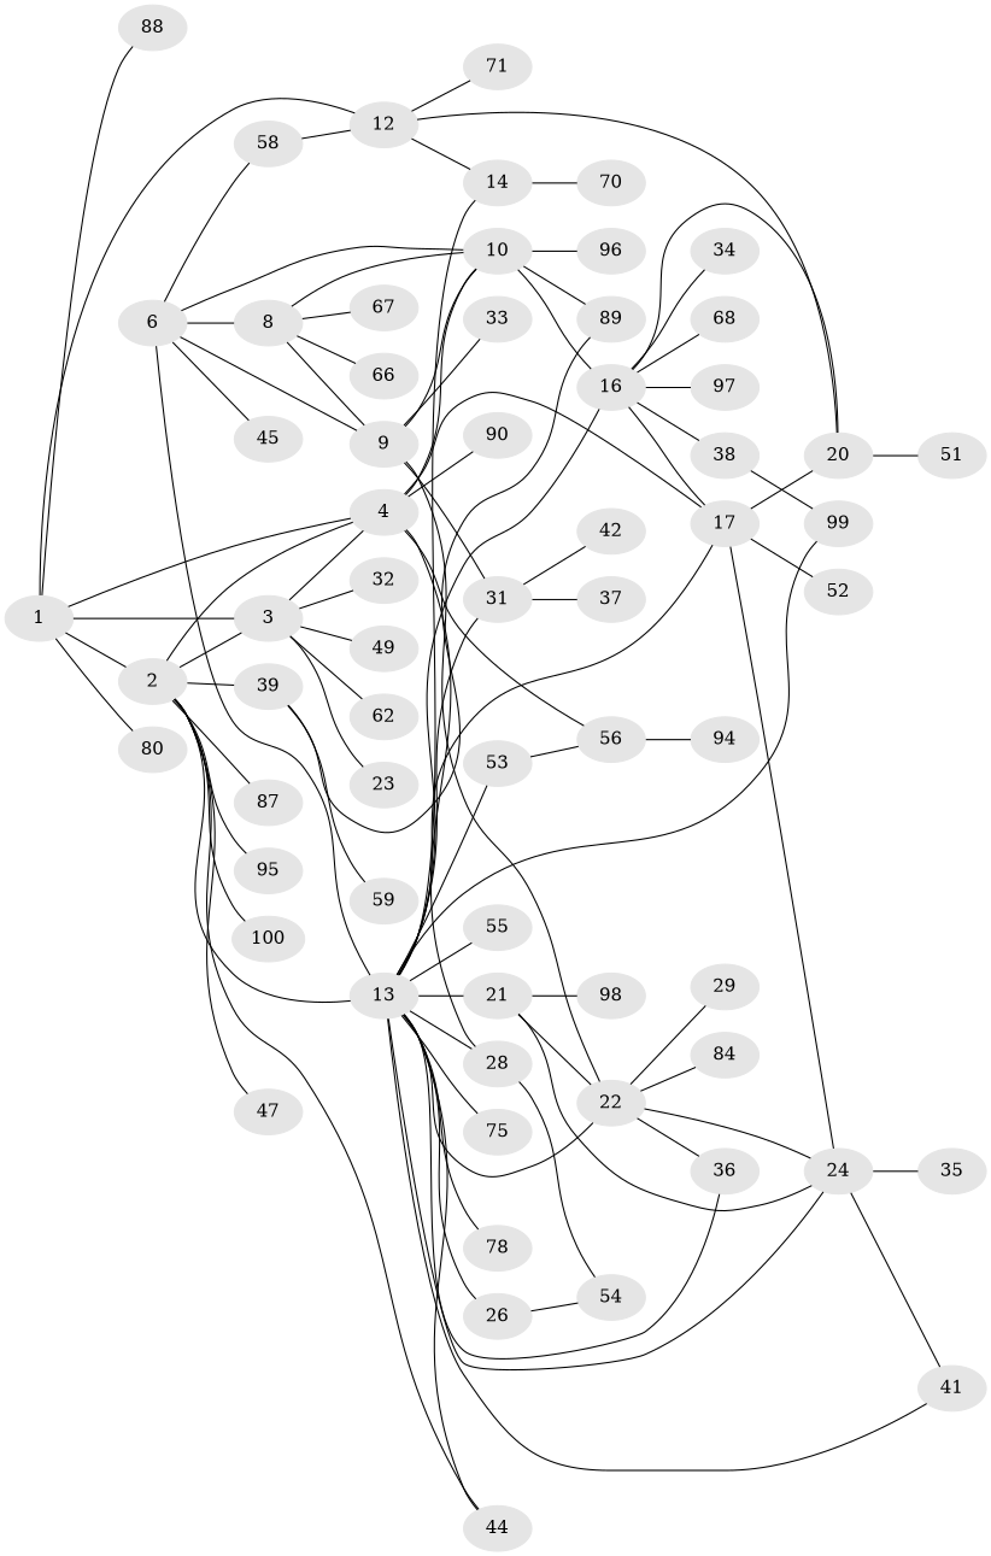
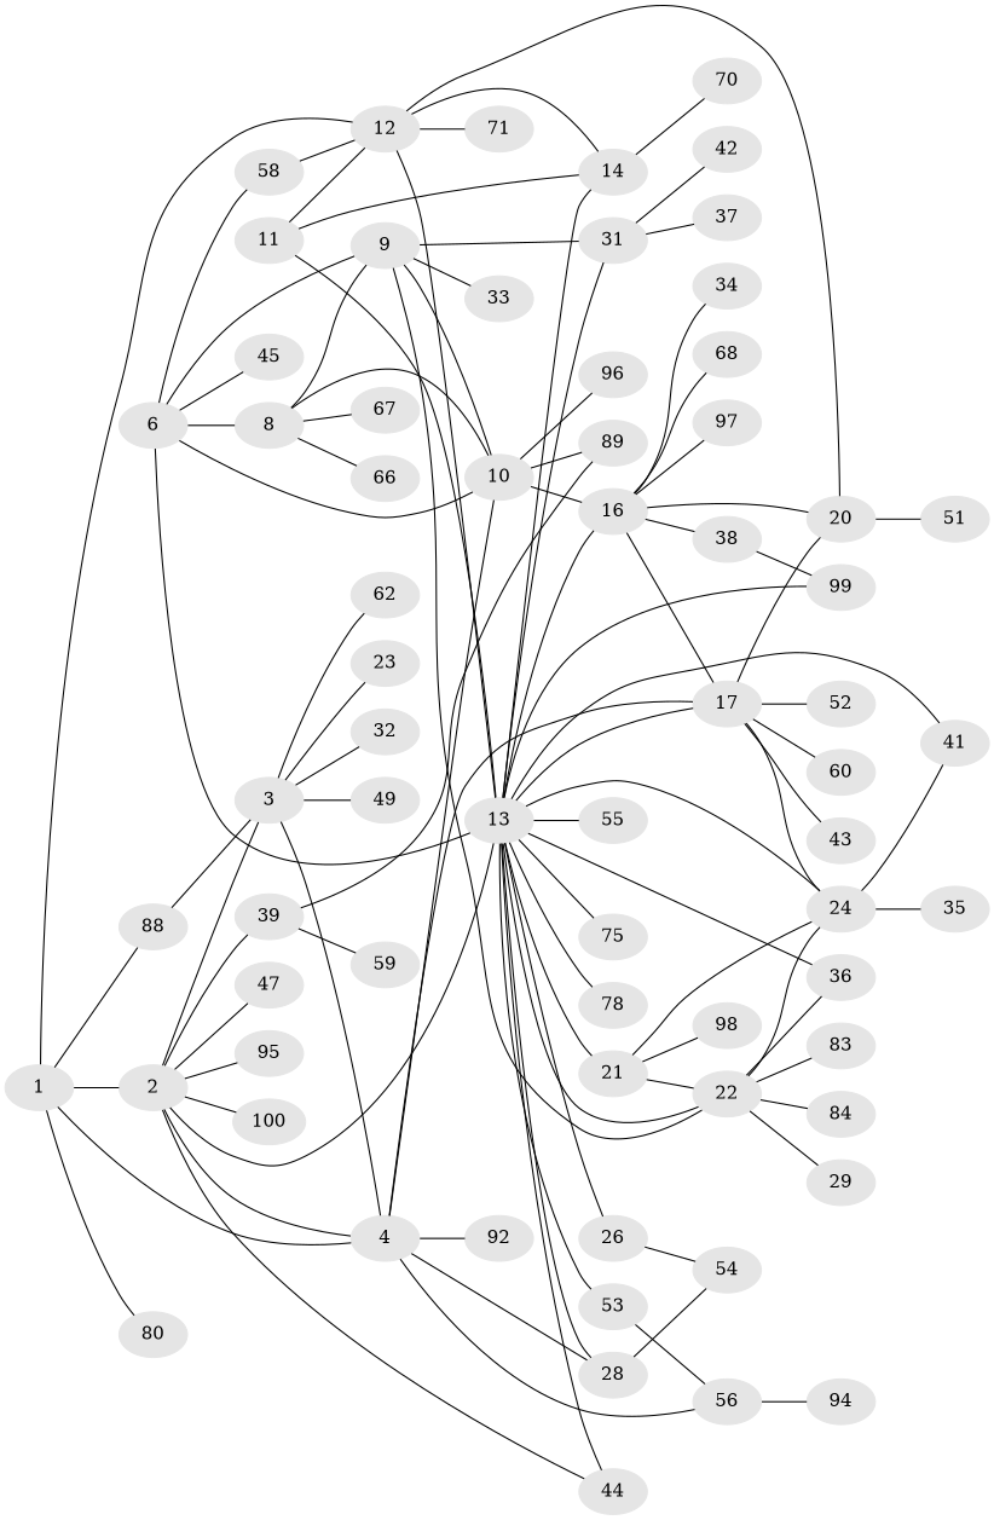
  graph {
    rankdir=LR
    node [color=gray90 style=filled]
    2 [super="+5"]
    3
    4
    13 [super="+15+48"]
    39
    44 [super="+65"]
    47
-   87
    95
    100
    1
    12
    80
    88
    32
    49
    62
    n18 [label=23]
    10
    17 [super="+19+18+79"]
    28 [super="+64"]
    56
-   92 [label=90]
+   92
    14 [super="+72+69"]
    20 [super="+82"]
    71
    22 [super="+25"]
    31 [super="+40"]
    16
    21
    24 [super="+85+74"]
    26
    36 [super="+61"]
    41
    53
    55
    75
    78
    99
    89
    59
    96
+   43
    52
+   60
    54 [super="+93"]
    94
    6 [super="+7+77"]
    8 [super="+30+46"]
    9
    45
    58
    66
    67
    33
    29 [super="+76+86"]
+   83
    84
    37
    42
    34
    38 [super="+50"]
    68
    97
+   11
    70
    51
    98
    35
    2 -- 3 [weight=2]
    2 -- 4 [weight=2]
    2 -- 13
    2 -- 39
    2 -- 44
    2 -- 47
-   2 -- 87
    2 -- 95
    2 -- 100
    3 -- 4
    3 -- 32
    3 -- 49
    3 -- 62
    3 -- n18
    4 -- 10
    4 -- 17
    4 -- 28
    4 -- 56
    4 -- 92
    13 -- 44
    13 -- 17
    13 -- 28
    13 -- 14 [weight=2]
    13 -- 22 [weight=2]
    13 -- 31
    13 -- 16
    13 -- 21
    13 -- 24
    13 -- 26
    13 -- 36
    13 -- 41
    13 -- 53
    13 -- 55
    13 -- 75
    13 -- 78
    13 -- 99
    39 -- 89
    39 -- 59
    1 -- 2 [weight=2]
-   1 -- 3
+   88 -- 3
    1 -- 4
    1 -- 12
    1 -- 80
    1 -- 88
+   12 -- 13 [weight=2]
    12 -- 14
    12 -- 20
    12 -- 71
    10 -- 16
    10 -- 89
    10 -- 96
    17 -- 20 [weight=3]
    17 -- 24
+   17 -- 43
    17 -- 52
+   17 -- 60
    28 -- 54
    56 -- 94
    14 -- 70
    20 -- 51
    22 -- 24 [weight=2]
    22 -- 36
    22 -- 29
+   22 -- 83
    22 -- 84
    31 -- 37
    31 -- 42
    16 -- 17 [weight=3]
    16 -- 20
    16 -- 34
    16 -- 38
    16 -- 68
    16 -- 97
    21 -- 22 [weight=2]
    21 -- 24
    21 -- 98
    24 -- 41
    24 -- 35
    26 -- 54
    53 -- 56
    6 -- 13
    6 -- 10 [weight=2]
    6 -- 8 [weight=2]
    6 -- 9 [weight=2]
    6 -- 45
    6 -- 58
    8 -- 10
    8 -- 9
    8 -- 66
    8 -- 67
    9 -- 10
    9 -- 22
    9 -- 31
    9 -- 33
    58 -- 12
    38 -- 99
+   11 -- 13 [weight=2]
+   11 -- 12
+   11 -- 14
  }
